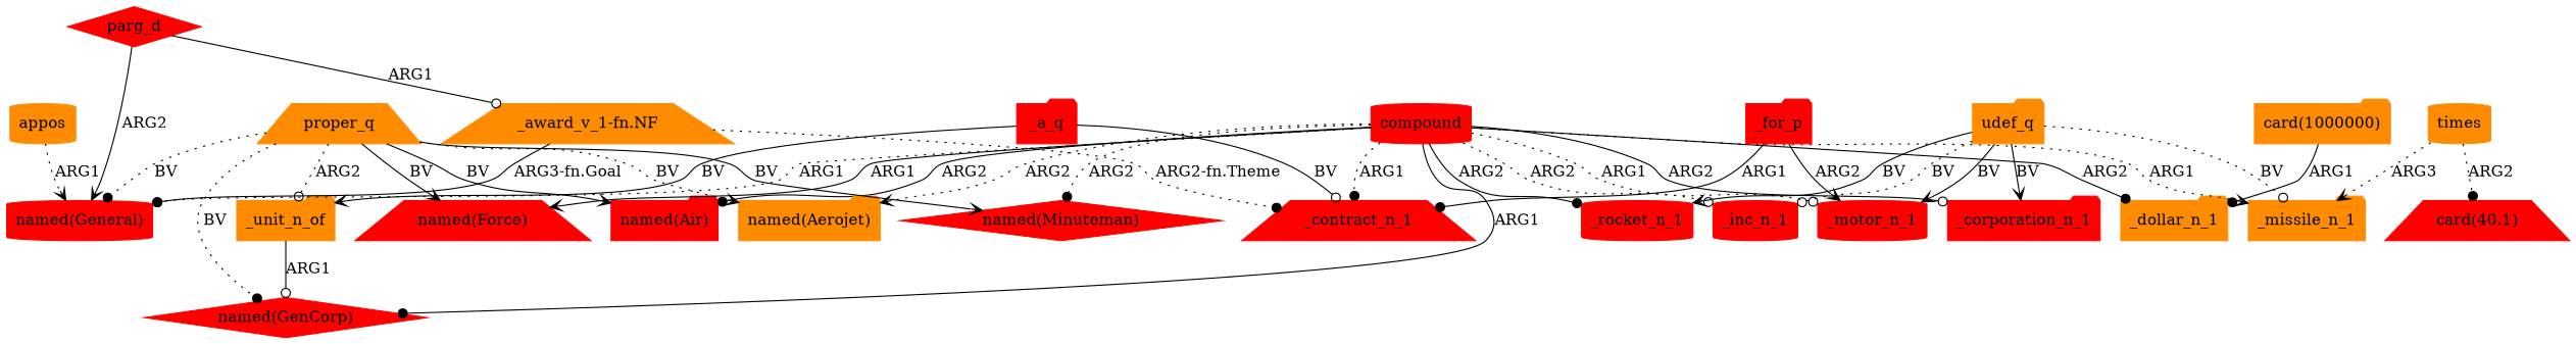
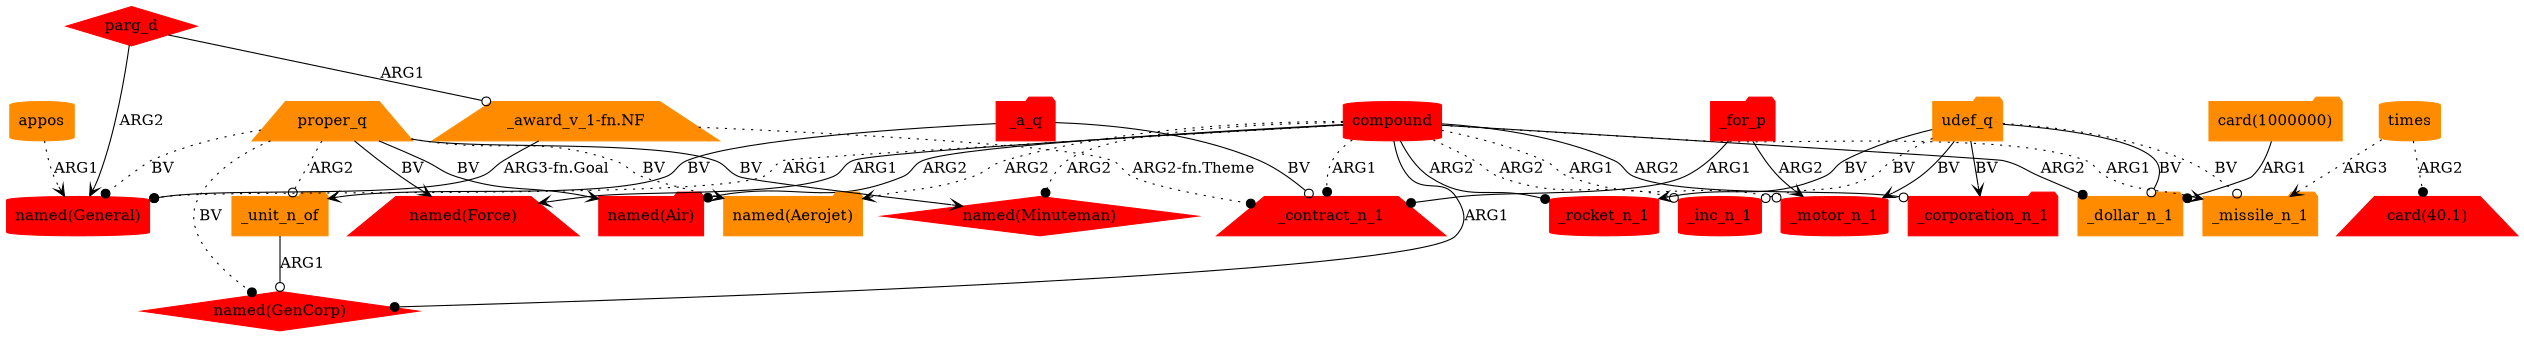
  digraph {
    node [color=red shape=folder style=filled]
    edge [arrowhead=vee style=solid]
    appos [color=darkorange shape=cylinder]
    "named(General)" [shape=cylinder]
    _unit_n_of [color=darkorange]
    "named(GenCorp)" [shape=diamond]
    "card(1000000)" [color=darkorange]
    _dollar_n_1 [color=darkorange]
    compound [shape=cylinder]
    "named(Minuteman)" [shape=diamond]
    _inc_n_1 [shape=cylinder]
    _motor_n_1 [shape=cylinder]
    "named(Air)"
    _corporation_n_1
    "named(Force)" [shape=trapezium]
    "named(Aerojet)" [color=darkorange]
    _contract_n_1 [shape=trapezium]
    _missile_n_1 [color=darkorange]
    _rocket_n_1 [shape=cylinder]
    udef_q [color=darkorange]
    times [color=darkorange shape=cylinder]
    "card(40.1)" [shape=trapezium]
    parg_d [shape=diamond]
    "_award_v_1-fn.NF" [color=darkorange shape=trapezium]
    proper_q [color=darkorange shape=trapezium]
    _for_p
    _a_q
    appos -> "named(General)" [label=ARG1 style=dotted]
    _unit_n_of -> "named(GenCorp)" [arrowhead=odot label=ARG1]
    "card(1000000)" -> _dollar_n_1 [arrowhead=dot label=ARG1]
    compound -> "named(General)" [arrowhead=dot label=ARG1 style=dotted]
    compound -> "named(GenCorp)" [arrowhead=dot label=ARG1]
    compound -> _dollar_n_1 [arrowhead=dot label=ARG2]
    compound -> "named(Minuteman)" [arrowhead=dot label=ARG2 style=dotted]
    compound -> _inc_n_1 [arrowhead=odot label=ARG2 style=dotted]
    compound -> _motor_n_1 [arrowhead=odot label=ARG1 style=dotted]
    compound -> "named(Air)" [arrowhead=dot label=ARG2]
    compound -> _corporation_n_1 [arrowhead=odot label=ARG2]
    compound -> "named(Force)" [label=ARG1]
    compound -> "named(Aerojet)" [label=ARG2 style=dotted]
    compound -> _contract_n_1 [arrowhead=dot label=ARG1 style=dotted]
    compound -> _missile_n_1 [label=ARG1 style=dotted]
    compound -> _rocket_n_1 [arrowhead=dot label=ARG2]
+   udef_q -> _dollar_n_1 [arrowhead=odot label=BV]
    udef_q -> _inc_n_1 [arrowhead=odot label=BV style=dotted]
    udef_q -> _motor_n_1 [label=BV]
    udef_q -> _corporation_n_1 [label=BV]
    udef_q -> _missile_n_1 [arrowhead=odot label=BV style=dotted]
    udef_q -> _rocket_n_1 [label=BV]
    times -> _missile_n_1 [label=ARG3 style=dotted]
    times -> "card(40.1)" [arrowhead=dot label=ARG2 style=dotted]
    parg_d -> "named(General)" [label=ARG2]
    parg_d -> "_award_v_1-fn.NF" [arrowhead=odot label=ARG1]
    "_award_v_1-fn.NF" -> "named(General)" [arrowhead=dot label="ARG3-fn.Goal"]
    "_award_v_1-fn.NF" -> _contract_n_1 [arrowhead=dot label="ARG2-fn.Theme" style=dotted]
    proper_q -> "named(General)" [arrowhead=dot label=BV style=dotted]
    proper_q -> _unit_n_of [arrowhead=odot label=ARG2 style=dotted]
    proper_q -> "named(GenCorp)" [arrowhead=dot label=BV style=dotted]
    proper_q -> "named(Minuteman)" [label=BV]
    proper_q -> "named(Air)" [label=BV]
    proper_q -> "named(Force)" [label=BV]
    proper_q -> "named(Aerojet)" [label=BV style=dotted]
    _for_p -> _motor_n_1 [label=ARG2]
    _for_p -> _contract_n_1 [arrowhead=dot label=ARG1]
    _a_q -> _unit_n_of [label=BV]
    _a_q -> _contract_n_1 [arrowhead=odot label=BV]
  }
